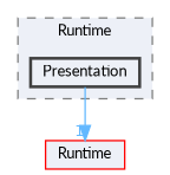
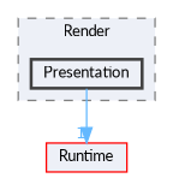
  digraph {
    compound=true
    fontname=Lato
    node [fillcolor="#edf0f7" fontname=Lato fontsize=10 shape=box]
    n1 [color=grey25 height=0.2 label=Presentation style="filled,bold" width=0.4]
    n2 [color=red height=0.2 label=Runtime style=filled width=0.4]
    subgraph cluster_1 {
      bgcolor="#edf0f7"
      fontsize=10
-     label=Runtime
+     label=Render
      pencolor=grey50
      style="filled,dashed"
      n1
    }
    n1 -> n2 [color=steelblue1 fontcolor=steelblue1 fontname=Lato fontsize=10 headlabel=1 labeldistance=1.5 labelfontname=Helvetica labelfontsize=10]
  }
